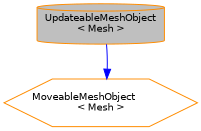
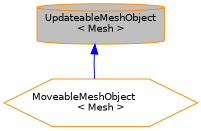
  digraph {
    node [color=darkorange fontname=Helvetica fontsize=10]
    n1 [fillcolor=grey75 fontcolor=black height=0.2 label="UpdateableMeshObject\l\< Mesh \>" shape=cylinder style=filled width=0.4]
    n2 [height=0.2 label="MoveableMeshObject\l\< Mesh \>" shape=hexagon width=0.4]
-   n2 -> n1 [color=blue dir=back fontname=Helvetica fontsize=10 labelfontname=Helvetica labelfontsize=10 style=solid]
+   n1 -> n2 [color=blue dir=back fontname=Helvetica fontsize=10 labelfontname=Helvetica labelfontsize=10 style=solid]
  }
